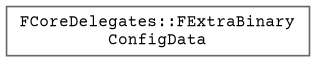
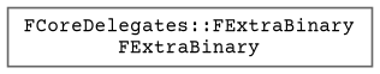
  digraph {
    rankdir=LR
    fontname="Courier Prime"
-   n1 [color=grey40 fillcolor=white fontname="Courier Prime" fontsize=10 height=0.2 label="FCoreDelegates::FExtraBinary\lConfigData" shape=box style=filled width=0.4]
+   n1 [color=grey40 fillcolor=white fontname="Courier Prime" fontsize=10 height=0.2 label="FCoreDelegates::FExtraBinary\lFExtraBinary" shape=box style=filled width=0.4]
  }
